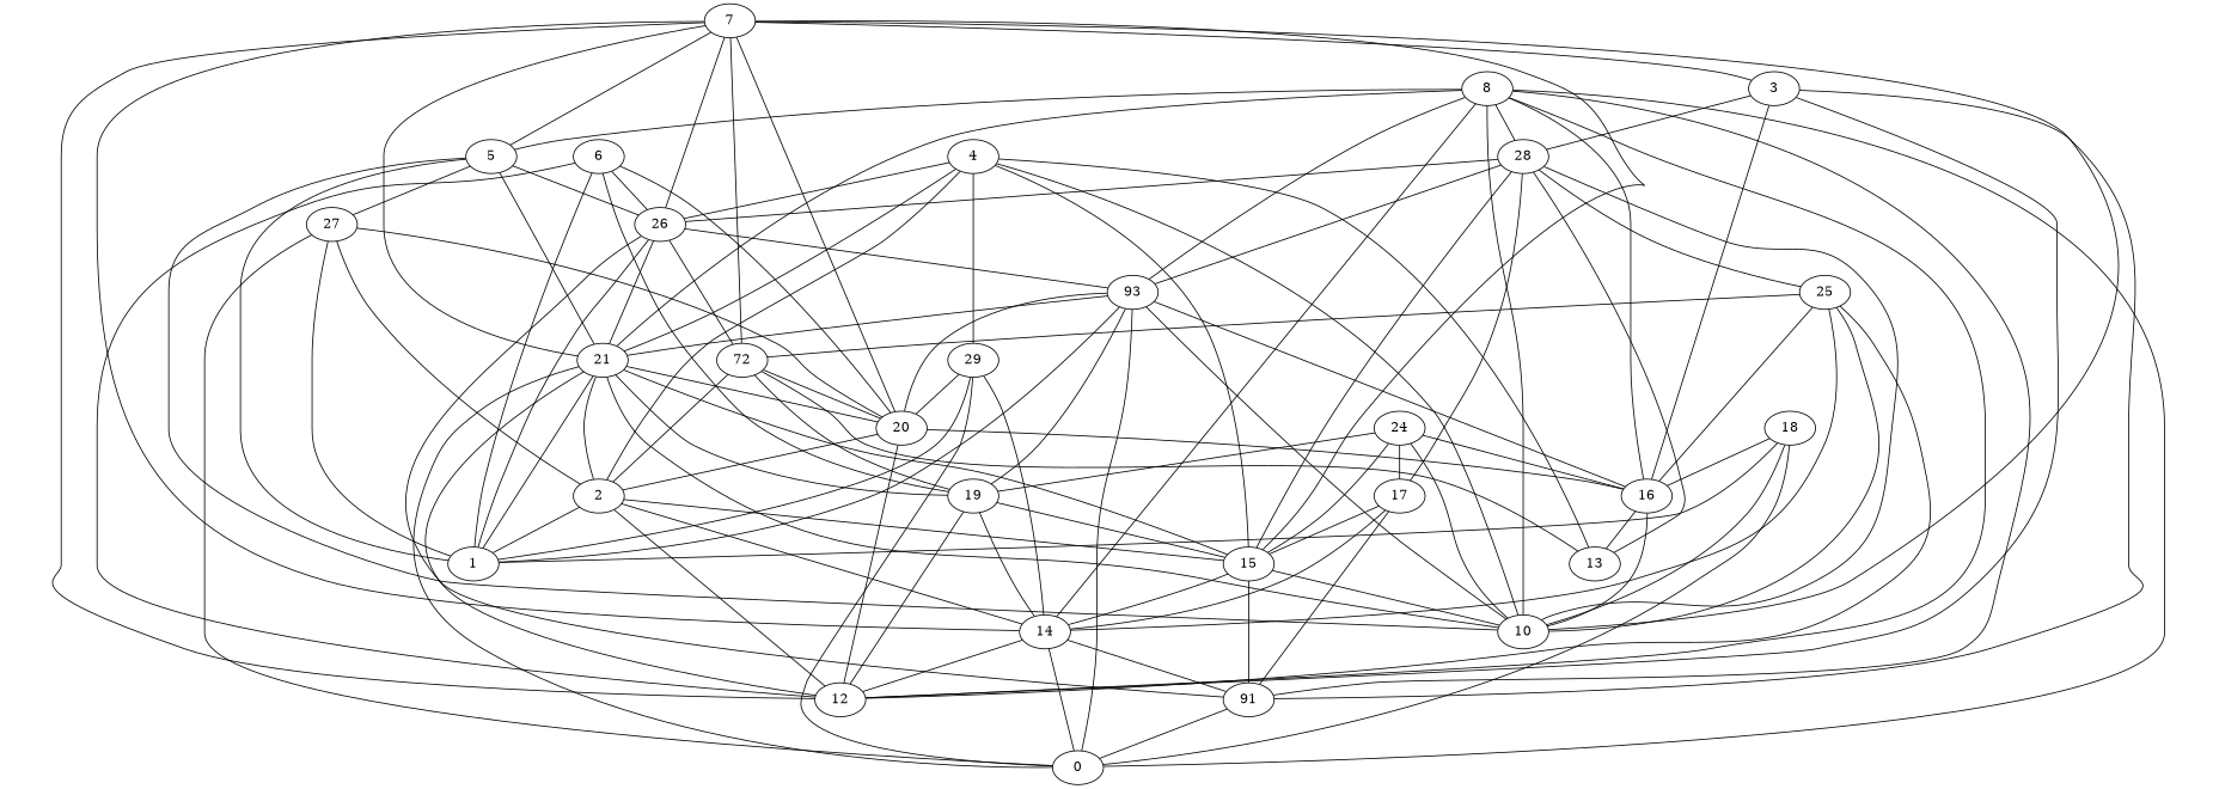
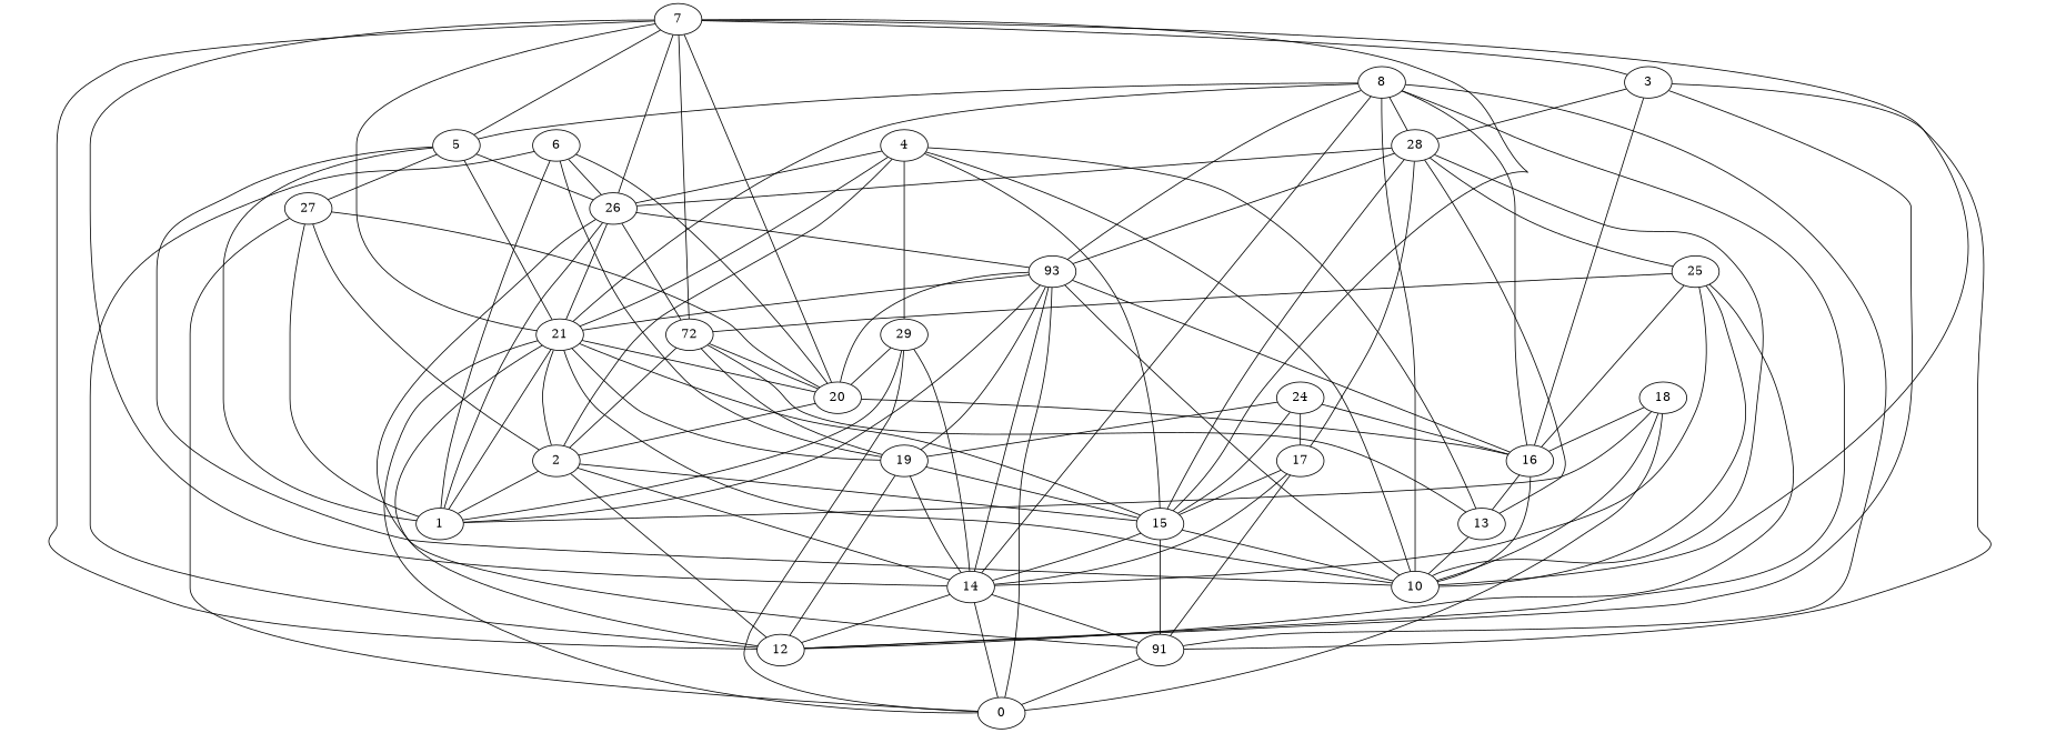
  digraph {
    edge [color=black dir=none]
    27
    2
    1
    20
    0
    12
    15
    14
    16
    10
    13
    4
    21
    26
    29
    19
    n17 [label=72]
    n18 [label=93]
    n19 [label=91]
    5
    6
    17
    7
    3
    28
    25
    8
    18
    24
    subgraph sub_1 {
      27
      2
      1
      20
      0
      12
      15
      14
      16
      10
      13
      4
      21
      26
      29
      19
      n17
      n18
      n19
      5
      6
      17
      7
      3
      28
      25
      8
      18
      24
    }
    27 -> 2
    27 -> 1
    27 -> 20
    27 -> 0
    2 -> 1
    2 -> 12
    2 -> 15
    2 -> 14
    20 -> 2
-   20 -> 12
    20 -> 16
    15 -> 14
    15 -> 10
    15 -> n19
    14 -> 0
    14 -> 12
    14 -> n19
    16 -> 10
    16 -> 13
    4 -> 2
    4 -> 15
    4 -> 10
    4 -> 13
    4 -> 21
    4 -> 26
    4 -> 29
    21 -> 2
    21 -> 1
    21 -> 20
    21 -> 0
    21 -> 12
    21 -> 15
    21 -> 10
    21 -> 19
    26 -> 1
    26 -> 21
    26 -> n17
    26 -> n18
    26 -> n19
    29 -> 1
    29 -> 20
    29 -> 0
    29 -> 14
    19 -> 12
    19 -> 15
    19 -> 14
    n17 -> 2
    n17 -> 20
    n17 -> 13
    n17 -> 19
    n18 -> 1
    n18 -> 20
    n18 -> 0
+   n18 -> 14
    n18 -> 16
    n18 -> 10
    n18 -> 21
    n18 -> 19
    n19 -> 0
    5 -> 27
    5 -> 1
    5 -> 10
    5 -> 21
    5 -> 26
    6 -> 1
    6 -> 20
    6 -> 12
    6 -> 26
    6 -> 19
    17 -> 15
    17 -> 14
    17 -> n19
    7 -> 20
    7 -> 12
    7 -> 15
    7 -> 14
    7 -> 10
    7 -> 21
    7 -> 26
    7 -> n17
    7 -> 5
    7 -> 3
    3 -> 12
    3 -> 16
    3 -> n19
    3 -> 28
    28 -> 15
    28 -> 10
    28 -> 13
    28 -> 26
    28 -> n18
    28 -> 17
    28 -> 25
    25 -> 12
    25 -> 14
    25 -> 16
    25 -> 10
    25 -> n17
-   8 -> 0
    8 -> 12
    8 -> 14
    8 -> 16
    8 -> 10
    8 -> 21
    8 -> n18
    8 -> n19
    8 -> 5
    8 -> 28
    18 -> 1
    18 -> 0
    18 -> 16
    18 -> 10
    24 -> 15
    24 -> 16
-   24 -> 10
+   13 -> 10
    24 -> 19
    24 -> 17
  }
